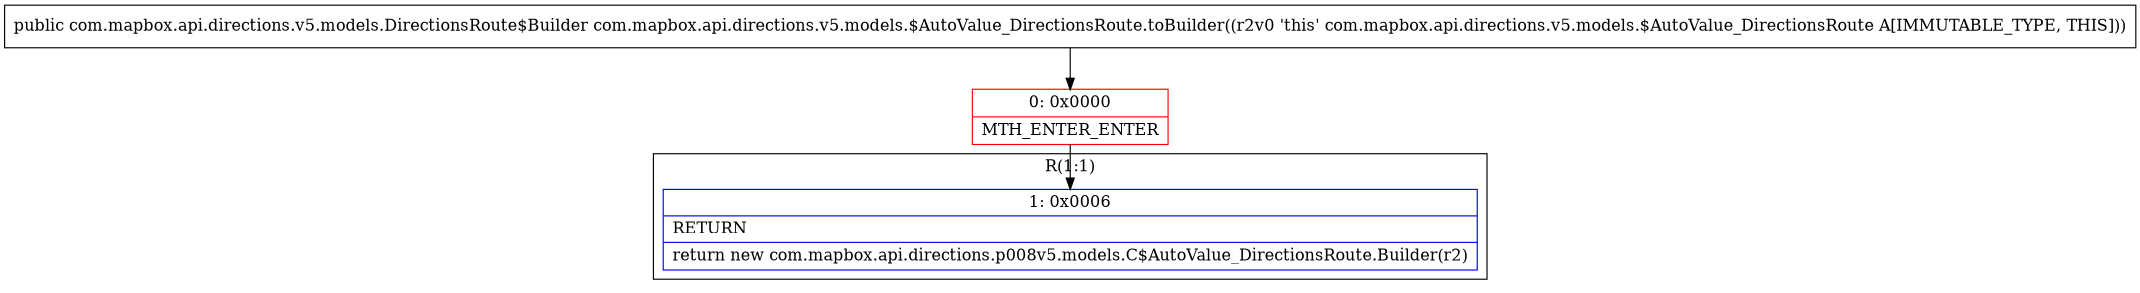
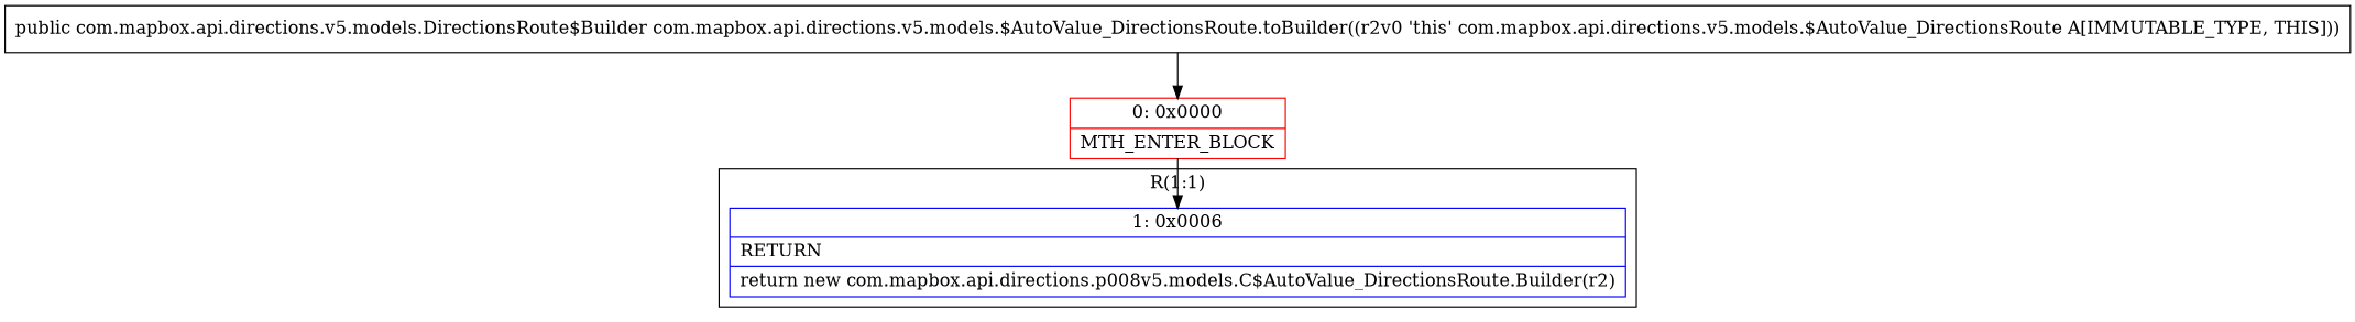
  digraph {
    node [shape=record]
    n1 [color=blue label="{1\:\ 0x0006|RETURN\l|return new com.mapbox.api.directions.p008v5.models.C$AutoValue_DirectionsRoute.Builder(r2)\l}"]
-   n2 [color=red label="{0\:\ 0x0000|MTH_ENTER_ENTER\l}"]
+   n2 [color=red label="{0\:\ 0x0000|MTH_ENTER_BLOCK\l}"]
    n3 [label="{public com.mapbox.api.directions.v5.models.DirectionsRoute$Builder com.mapbox.api.directions.v5.models.$AutoValue_DirectionsRoute.toBuilder((r2v0 'this' com.mapbox.api.directions.v5.models.$AutoValue_DirectionsRoute A[IMMUTABLE_TYPE, THIS])) }"]
    subgraph cluster_1 {
      label="R(1:1)"
      n1
    }
    n2 -> n1
    n3 -> n2
  }
